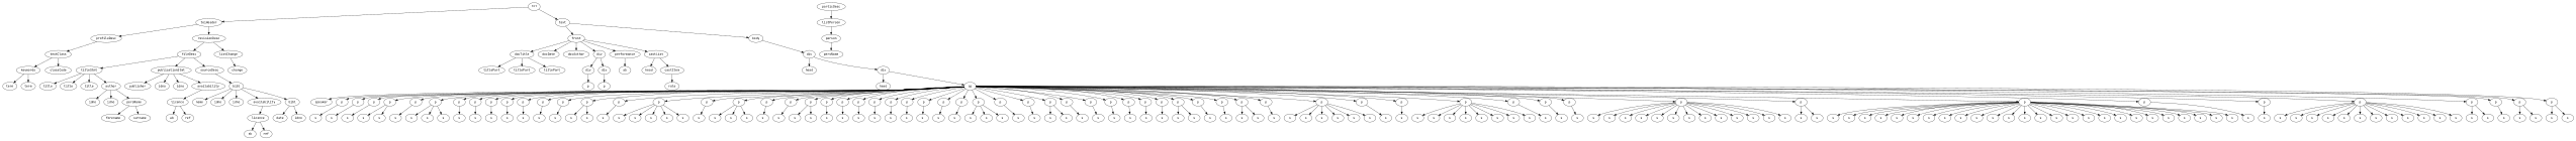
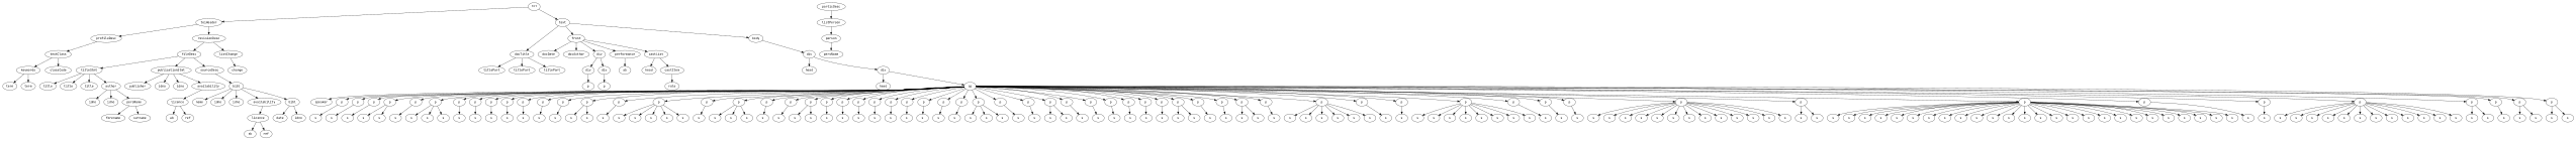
  digraph {
    fontname="JetBrains Mono"
    node [fontname="JetBrains Mono"]
    edge [fontname="JetBrains Mono"]
    n1 [label=TEI]
    n2 [label=teiHeader]
    n3 [label=text]
    n4 [label=profileDesc]
    n5 [label=revisionDesc]
    n6 [label=front]
    n7 [label=body]
    n8 [label=fileDesc]
    n9 [label=titleStmt]
    n10 [label=publicationStmt]
    n11 [label=sourceDesc]
    n12 [label=textClass]
    n13 [label=listChange]
    n14 [label=title]
    n15 [label=title]
    n16 [label=title]
    n17 [label=author]
    n18 [label=publisher]
    n19 [label=idno]
    n20 [label=idno]
    n21 [label=availability]
    n22 [label=bibl]
    n23 [label=idno]
    n24 [label=idno]
    n25 [label=persName]
    n26 [label=forename]
    n27 [label=surname]
    n28 [label=licence]
    n29 [label=ab]
    n30 [label=ref]
    n31 [label=name]
    n32 [label=idno]
    n33 [label=idno]
    n34 [label=availability]
    n35 [label=bibl]
    n36 [label=licence]
    n37 [label=date]
    n38 [label=idno]
    n39 [label=ab]
    n40 [label=ref]
    n41 [label=particDesc]
    n42 [label=listPerson]
    n43 [label=keywords]
    n44 [label=classCode]
    n45 [label=person]
    n46 [label=persName]
    n47 [label=term]
    n48 [label=term]
    n49 [label=change]
    n50 [label=docTitle]
    n51 [label=docDate]
    n52 [label=docAuthor]
    n53 [label=div]
    n54 [label=performance]
    n55 [label=castList]
    n56 [label=div]
    n57 [label=titlePart]
    n58 [label=titlePart]
    n59 [label=titlePart]
    n60 [label=div]
    n61 [label=div]
    n62 [label=ab]
    n63 [label=head]
    n64 [label=castItem]
    n65 [label=p]
    n66 [label=p]
    n67 [label=role]
    n68 [label=head]
    n69 [label=div]
    n70 [label=head]
    n71 [label=sp]
    n72 [label=speaker]
    n73 [label=p]
    n74 [label=p]
    n75 [label=p]
    n76 [label=p]
    n77 [label=p]
    n78 [label=p]
    n79 [label=p]
    n80 [label=p]
    n81 [label=p]
    n82 [label=p]
    n83 [label=p]
    n84 [label=p]
    n85 [label=p]
    n86 [label=p]
    n87 [label=p]
    n88 [label=p]
    n89 [label=p]
    n90 [label=p]
    n91 [label=p]
    n92 [label=p]
    n93 [label=p]
    n94 [label=p]
    n95 [label=p]
    n96 [label=p]
    n97 [label=p]
    n98 [label=p]
    n99 [label=p]
    n100 [label=p]
    n101 [label=p]
    n102 [label=p]
    n103 [label=p]
    n104 [label=p]
    n105 [label=p]
    n106 [label=p]
    n107 [label=p]
    n108 [label=p]
    n109 [label=p]
    n110 [label=p]
    n111 [label=p]
    n112 [label=p]
    n113 [label=p]
    n114 [label=p]
    n115 [label=p]
    n116 [label=p]
    n117 [label=p]
    n118 [label=p]
    n119 [label=p]
    n120 [label=p]
    n121 [label=p]
    n122 [label=p]
    n123 [label=p]
    n124 [label=p]
    n125 [label=p]
    n126 [label=p]
    n127 [label=p]
    n128 [label=p]
    n129 [label=p]
    n130 [label=p]
    n131 [label=p]
    n132 [label=p]
    n133 [label=p]
    n134 [label=p]
    n135 [label=s]
    n136 [label=s]
    n137 [label=s]
    n138 [label=s]
    n139 [label=s]
    n140 [label=s]
    n141 [label=s]
    n142 [label=s]
    n143 [label=s]
    n144 [label=s]
    n145 [label=s]
    n146 [label=s]
    n147 [label=s]
    n148 [label=s]
    n149 [label=s]
    n150 [label=s]
    n151 [label=s]
    n152 [label=s]
    n153 [label=s]
    n154 [label=s]
    n155 [label=s]
    n156 [label=s]
    n157 [label=s]
    n158 [label=s]
    n159 [label=s]
    n160 [label=s]
    n161 [label=s]
    n162 [label=s]
    n163 [label=s]
    n164 [label=s]
    n165 [label=s]
    n166 [label=s]
    n167 [label=s]
    n168 [label=s]
    n169 [label=s]
    n170 [label=s]
    n171 [label=s]
    n172 [label=s]
    n173 [label=s]
    n174 [label=s]
    n175 [label=s]
    n176 [label=s]
    n177 [label=s]
    n178 [label=s]
    n179 [label=s]
    n180 [label=s]
    n181 [label=s]
    n182 [label=s]
    n183 [label=s]
    n184 [label=s]
    n185 [label=s]
    n186 [label=s]
    n187 [label=s]
    n188 [label=s]
    n189 [label=s]
    n190 [label=s]
    n191 [label=s]
    n192 [label=s]
    n193 [label=s]
    n194 [label=s]
    n195 [label=s]
    n196 [label=s]
    n197 [label=s]
    n198 [label=s]
    n199 [label=s]
    n200 [label=s]
    n201 [label=s]
    n202 [label=s]
    n203 [label=s]
    n204 [label=s]
    n205 [label=s]
    n206 [label=s]
    n207 [label=s]
    n208 [label=s]
    n209 [label=s]
    n210 [label=s]
    n211 [label=s]
    n212 [label=s]
    n213 [label=s]
    n214 [label=s]
    n215 [label=s]
    n216 [label=s]
    n217 [label=s]
    n218 [label=s]
    n219 [label=s]
    n220 [label=s]
    n221 [label=s]
    n222 [label=s]
    n223 [label=s]
    n224 [label=s]
    n225 [label=s]
    n226 [label=s]
    n227 [label=s]
    n228 [label=s]
    n229 [label=s]
    n230 [label=s]
    n231 [label=s]
    n232 [label=s]
    n233 [label=s]
    n234 [label=s]
    n235 [label=s]
    n236 [label=s]
    n237 [label=s]
    n238 [label=s]
    n239 [label=s]
    n240 [label=s]
    n241 [label=s]
    n242 [label=s]
    n243 [label=s]
    n244 [label=s]
    n245 [label=s]
    n246 [label=s]
    n247 [label=s]
    n248 [label=s]
    n249 [label=s]
    n250 [label=s]
    n251 [label=s]
    n252 [label=s]
    n253 [label=s]
    n254 [label=s]
    n255 [label=s]
    n256 [label=s]
    n257 [label=s]
    n258 [label=s]
    n259 [label=s]
    n260 [label=s]
    n261 [label=s]
    n262 [label=s]
    n263 [label=s]
    n264 [label=s]
    n265 [label=s]
    n266 [label=s]
    n267 [label=s]
    n268 [label=s]
    n269 [label=s]
    n270 [label=s]
    n271 [label=s]
    n272 [label=s]
    n273 [label=s]
    n274 [label=s]
    n275 [label=s]
    n276 [label=s]
    n1 -> n2
    n1 -> n3
    n2 -> n4
    n2 -> n5
    n3 -> n6
    n3 -> n7
    n4 -> n12
    n5 -> n8
    n5 -> n13
-   n6 -> n50
+   n3 -> n50
    n6 -> n51
    n6 -> n52
    n6 -> n53
    n6 -> n54
    n6 -> n55
    n7 -> n56
    n8 -> n9
    n8 -> n10
    n8 -> n11
    n9 -> n14
    n9 -> n15
    n9 -> n16
    n9 -> n17
    n10 -> n18
    n10 -> n19
    n10 -> n20
    n10 -> n21
    n11 -> n22
    n12 -> n43
    n12 -> n44
    n13 -> n49
    n17 -> n23
    n17 -> n24
    n17 -> n25
    n21 -> n28
    n22 -> n31
    n22 -> n32
    n22 -> n33
    n22 -> n34
    n22 -> n35
    n25 -> n26
    n25 -> n27
    n28 -> n29
    n28 -> n30
    n34 -> n36
    n35 -> n37
    n35 -> n38
    n36 -> n39
    n36 -> n40
    n41 -> n42
    n42 -> n45
    n43 -> n47
    n43 -> n48
    n45 -> n46
    n50 -> n57
    n50 -> n58
    n50 -> n59
    n53 -> n60
    n53 -> n61
    n54 -> n62
    n55 -> n63
    n55 -> n64
    n56 -> n68
    n56 -> n69
    n60 -> n65
    n61 -> n66
    n64 -> n67
    n69 -> n70
    n69 -> n71
    n71 -> n72
    n71 -> n73
    n71 -> n74
    n71 -> n75
    n71 -> n76
    n71 -> n77
    n71 -> n78
    n71 -> n79
    n71 -> n80
    n71 -> n81
    n71 -> n82
    n71 -> n83
    n71 -> n84
    n71 -> n85
    n71 -> n86
    n71 -> n87
    n71 -> n88
    n71 -> n89
    n71 -> n90
    n71 -> n91
    n71 -> n92
    n71 -> n93
    n71 -> n94
    n71 -> n95
    n71 -> n96
    n71 -> n97
    n71 -> n98
    n71 -> n99
    n71 -> n100
    n71 -> n101
    n71 -> n102
    n71 -> n103
    n71 -> n104
    n71 -> n105
    n71 -> n106
    n71 -> n107
    n71 -> n108
    n71 -> n109
    n71 -> n110
    n71 -> n111
    n71 -> n112
    n71 -> n113
    n71 -> n114
    n71 -> n115
    n71 -> n116
    n71 -> n117
    n71 -> n118
    n71 -> n119
    n71 -> n120
    n71 -> n121
    n71 -> n122
    n71 -> n123
    n71 -> n124
    n71 -> n125
    n71 -> n126
    n71 -> n127
    n71 -> n128
    n71 -> n129
    n71 -> n130
    n71 -> n131
    n71 -> n132
    n71 -> n133
    n71 -> n134
    n73 -> n135
    n74 -> n136
    n75 -> n137
    n76 -> n138
    n76 -> n139
    n77 -> n140
    n78 -> n141
    n78 -> n142
    n78 -> n143
    n79 -> n144
    n80 -> n145
    n81 -> n146
    n82 -> n147
    n83 -> n148
    n84 -> n149
    n85 -> n150
    n86 -> n151
    n86 -> n152
    n87 -> n153
    n88 -> n154
    n88 -> n155
    n88 -> n156
    n88 -> n157
    n88 -> n158
    n89 -> n159
    n90 -> n160
    n90 -> n161
    n90 -> n162
    n91 -> n163
    n92 -> n164
    n93 -> n165
    n93 -> n166
    n94 -> n167
    n95 -> n168
    n96 -> n169
    n97 -> n170
    n98 -> n171
    n99 -> n172
    n100 -> n173
    n101 -> n174
    n102 -> n175
    n103 -> n176
    n103 -> n177
    n103 -> n178
    n104 -> n179
    n105 -> n180
    n106 -> n181
    n106 -> n182
    n107 -> n183
    n108 -> n184
    n109 -> n185
    n110 -> n186
    n111 -> n187
    n112 -> n188
    n113 -> n189
    n113 -> n190
    n114 -> n191
    n115 -> n192
    n116 -> n193
    n116 -> n194
    n117 -> n195
    n118 -> n196
    n118 -> n197
    n118 -> n198
    n118 -> n199
    n118 -> n200
    n118 -> n201
    n119 -> n202
    n120 -> n203
    n121 -> n204
    n121 -> n205
    n121 -> n206
    n121 -> n207
    n121 -> n208
    n121 -> n209
    n121 -> n210
    n121 -> n211
    n122 -> n212
    n123 -> n213
    n124 -> n214
    n125 -> n215
    n125 -> n216
    n125 -> n217
    n125 -> n218
    n125 -> n219
    n125 -> n220
    n125 -> n221
    n125 -> n222
    n125 -> n223
    n125 -> n224
    n125 -> n225
    n125 -> n226
    n125 -> n227
    n126 -> n228
    n126 -> n229
    n127 -> n230
    n127 -> n231
    n127 -> n232
    n127 -> n233
    n127 -> n234
    n127 -> n235
    n127 -> n236
    n127 -> n237
    n127 -> n238
    n127 -> n239
    n127 -> n240
    n127 -> n241
    n127 -> n242
    n127 -> n243
    n127 -> n244
    n127 -> n245
    n127 -> n246
    n127 -> n247
    n127 -> n248
    n127 -> n249
    n127 -> n250
    n127 -> n251
    n127 -> n252
    n127 -> n253
    n127 -> n254
    n127 -> n255
    n128 -> n256
    n129 -> n257
    n130 -> n258
    n130 -> n259
    n130 -> n260
    n130 -> n261
    n130 -> n262
    n130 -> n263
    n130 -> n264
    n130 -> n265
    n130 -> n266
    n130 -> n267
    n130 -> n268
    n130 -> n269
    n131 -> n270
    n131 -> n271
    n132 -> n272
    n133 -> n273
    n133 -> n274
    n134 -> n275
    n134 -> n276
  }
